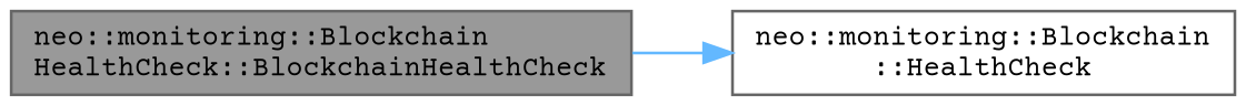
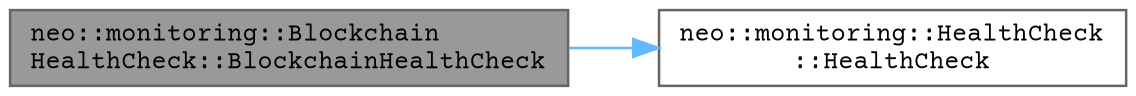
  digraph {
    rankdir=LR
    fontname="Courier Prime"
    node [fontname="Courier Prime" fontsize=10 shape=box style=filled]
    n1 [color=gray40 fillcolor=grey60 fontcolor=black height=0.2 label="neo::monitoring::Blockchain\lHealthCheck::BlockchainHealthCheck" width=0.4]
-   n2 [color=grey40 fillcolor=white height=0.2 label="neo::monitoring::Blockchain\l::HealthCheck" width=0.4]
+   n2 [color=grey40 fillcolor=white height=0.2 label="neo::monitoring::HealthCheck\l::HealthCheck" width=0.4]
    n1 -> n2 [color=steelblue1 fontname="Courier Prime" fontsize=10 labelfontname=Helvetica labelfontsize=10 style=solid]
  }
